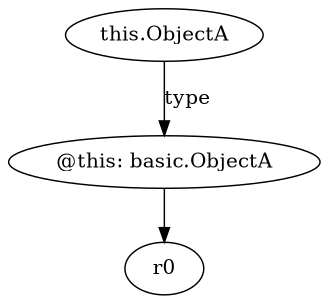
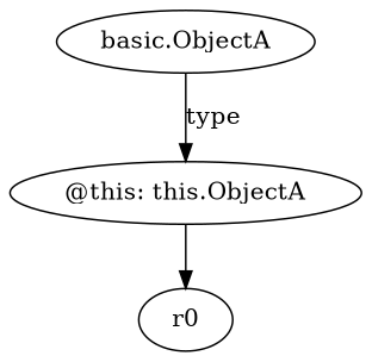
  digraph {
-   n1 [label="this.ObjectA"]
-   n2 [label="@this: basic.ObjectA"]
+   n1 [label="basic.ObjectA"]
+   n2 [label="@this: this.ObjectA"]
    n3 [label=r0]
    n1 -> n2 [label=type]
    n2 -> n3
  }
